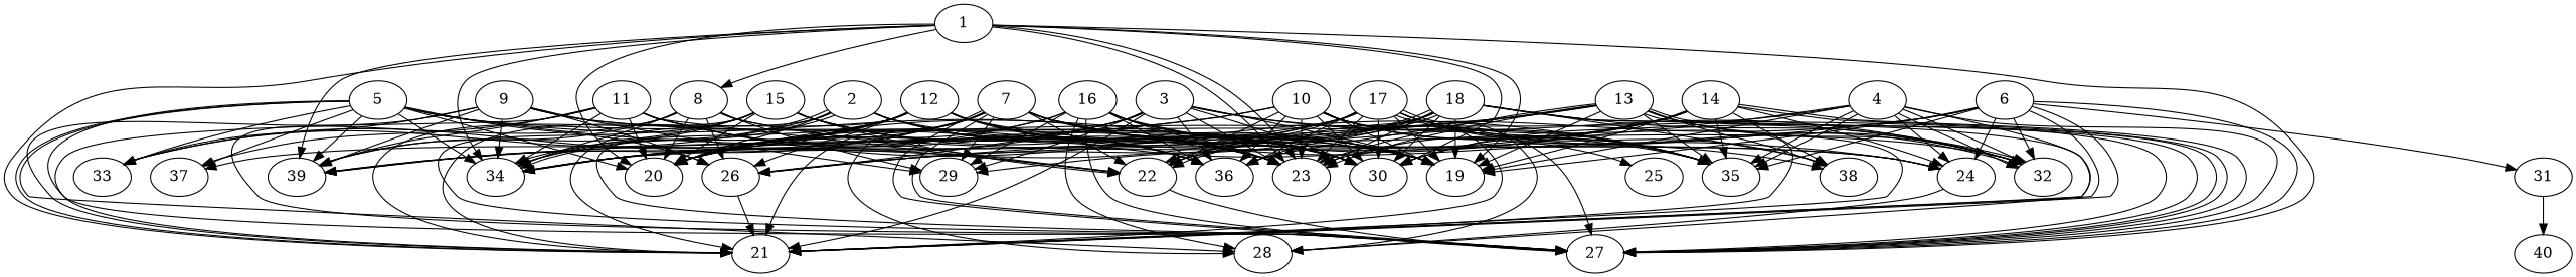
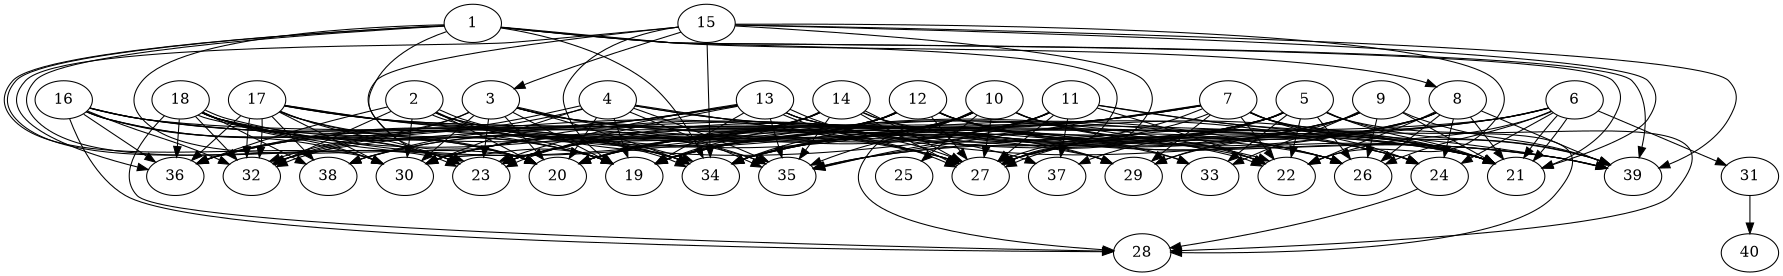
  digraph {
    node [alpha=0.12]
    1 [alpha=0.14 expect_size=27481088]
    19 [alpha=0.05 expect_size=31220736]
    20 [alpha=0.06 expect_size=44249088]
    21 [alpha=0.16 expect_size=24919040]
    23 [alpha=0.10 expect_size=32898048]
    27 [expect_size=24791040]
    30 [alpha=0.01 expect_size=33421312]
    34 [alpha=0.16 expect_size=47719424]
    39 [alpha=0.18 expect_size=50879488]
    8 [alpha=0.00 expect_size=11222016]
    37 [alpha=0.01 expect_size=33094656]
    2 [alpha=0.09 expect_size=26790912]
    32 [alpha=0.19 expect_size=36118528]
    33 [alpha=0.11 expect_size=24074240]
    36 [alpha=0.19 expect_size=7838720]
    3 [alpha=0.08 expect_size=42677248]
    26 [alpha=0.11 expect_size=43047936]
    29 [alpha=0.13 expect_size=22078464]
    35 [alpha=0.08 expect_size=52340736]
    4 [alpha=0.14 expect_size=44901376]
    24 [alpha=0.02 expect_size=33009664]
    28 [alpha=0.16 expect_size=50863104]
    5 [expect_size=22329344]
    22 [alpha=0.15 expect_size=14578688]
    6 [expect_size=29750272]
    31 [expect_size=46416896]
    40 [alpha=0.18 expect_size=34301952]
    7 [alpha=0.20 expect_size=32683008]
    9 [alpha=0.06 expect_size=37343232]
    10 [expect_size=30615552]
    25 [alpha=0.01 expect_size=8723456]
    11 [alpha=0.16 expect_size=11687936]
    12 [alpha=0.08 expect_size=43883520]
    38 [alpha=0.14 expect_size=13990912]
    13 [alpha=0.00 expect_size=17011712]
    14 [alpha=0.10 expect_size=35819520]
    15 [alpha=0.15 expect_size=21450752]
    16 [expect_size=49469440]
    17 [alpha=0.11 expect_size=31396864]
    18 [alpha=0.08 expect_size=31000576]
    1 -> 19
    1 -> 20
    1 -> 21
    1 -> 23
    1 -> 23
    1 -> 27
    1 -> 30
    1 -> 34
    1 -> 39
    1 -> 8
    8 -> 20
-   26 -> 21
+   8 -> 21
    8 -> 27
    8 -> 34
    8 -> 39
    8 -> 26
    8 -> 29
    8 -> 24
    8 -> 22
    2 -> 19
    2 -> 20
    2 -> 21
    2 -> 30
    2 -> 34
    2 -> 34
    2 -> 32
    2 -> 33
    2 -> 36
    3 -> 19
    3 -> 20
    3 -> 21
    3 -> 23
    3 -> 30
    3 -> 34
    3 -> 32
    3 -> 36
    3 -> 26
    3 -> 29
    3 -> 35
    4 -> 19
    4 -> 20
    4 -> 21
    4 -> 27
    4 -> 30
    4 -> 32
    4 -> 32
    4 -> 35
    4 -> 35
    4 -> 24
    24 -> 28
    5 -> 19
    5 -> 20
    5 -> 21
    5 -> 23
    5 -> 27
    5 -> 34
    5 -> 39
    5 -> 37
    5 -> 33
    5 -> 26
    5 -> 28
    5 -> 22
    6 -> 19
    6 -> 21
    6 -> 21
    6 -> 27
    6 -> 32
    6 -> 26
    6 -> 35
    6 -> 24
    6 -> 22
    6 -> 31
    31 -> 40
    7 -> 20
    7 -> 21
    7 -> 23
    7 -> 27
    7 -> 27
    7 -> 30
    7 -> 34
    7 -> 39
    7 -> 29
    7 -> 35
    7 -> 24
    7 -> 28
    7 -> 22
    9 -> 19
    9 -> 21
    9 -> 34
    9 -> 39
    9 -> 33
    9 -> 26
    9 -> 29
    9 -> 35
    10 -> 19
    10 -> 21
    10 -> 23
    10 -> 27
    10 -> 30
    10 -> 34
    10 -> 39
    10 -> 36
    10 -> 35
    10 -> 28
    10 -> 22
    10 -> 25
    11 -> 20
    11 -> 21
    11 -> 23
-   22 -> 27
+   11 -> 27
    11 -> 30
    11 -> 34
    11 -> 39
    11 -> 37
    11 -> 35
    11 -> 22
    12 -> 19
    12 -> 20
    12 -> 21
    12 -> 23
    12 -> 27
    12 -> 30
    12 -> 34
    12 -> 39
    12 -> 33
    12 -> 36
    12 -> 26
    12 -> 24
    12 -> 38
    13 -> 19
    13 -> 21
    13 -> 23
    13 -> 23
    13 -> 27
    13 -> 27
    13 -> 39
    13 -> 32
    13 -> 36
    13 -> 26
    13 -> 35
    13 -> 38
    14 -> 19
    14 -> 20
    14 -> 23
    14 -> 27
    14 -> 27
    14 -> 30
    14 -> 29
    14 -> 35
    14 -> 24
    14 -> 38
    15 -> 19
    15 -> 20
    15 -> 21
-   15 -> 23
+   15 -> 3
    15 -> 27
    15 -> 34
    15 -> 39
    15 -> 36
    15 -> 22
    16 -> 19
    16 -> 20
    16 -> 23
    16 -> 27
    16 -> 30
    16 -> 34
    16 -> 32
    16 -> 36
    16 -> 29
    16 -> 28
    17 -> 19
    17 -> 20
    17 -> 21
    17 -> 23
    17 -> 30
    17 -> 34
    17 -> 37
    17 -> 32
    17 -> 32
    17 -> 36
    17 -> 35
    17 -> 22
    17 -> 38
    18 -> 19
    18 -> 20
    18 -> 23
    18 -> 27
    18 -> 30
    18 -> 34
    18 -> 32
    18 -> 36
    18 -> 26
    18 -> 28
    18 -> 22
    18 -> 22
    18 -> 38
  }
